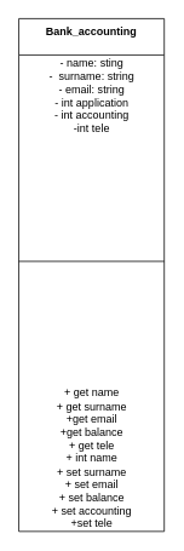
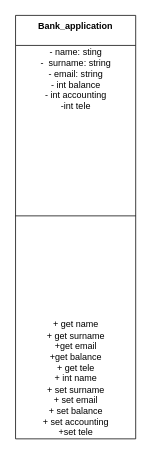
  <mxCell id="0" />
  <mxCell id="1" parent="0" />
- <mxCell id="2" value="Bank_accounting" style="swimlane;fontStyle=1;align=center;verticalAlign=top;childLayout=stackLayout;horizontal=1;startSize=40;horizontalStack=0;resizeParent=1;resizeParentMax=0;resizeLast=0;collapsible=1;marginBottom=0;" vertex="1" parent="1"><mxGeometry x="20" y="20" width="160" height="564" as="geometry" /></mxCell>
- <mxCell id="3" value="- name: sting&lt;br&gt;-&amp;nbsp; surname: string&lt;br&gt;- email: string&lt;br&gt;- int application&lt;br&gt;- int accounting&lt;br&gt;-int tele" style="text;html=1;align=center;verticalAlign=middle;resizable=0;points=[];autosize=1;strokeColor=none;" vertex="1" parent="2"><mxGeometry y="40" width="160" height="90" as="geometry" /></mxCell>
+ <mxCell id="2" value="Bank_application" style="swimlane;fontStyle=1;align=center;verticalAlign=top;childLayout=stackLayout;horizontal=1;startSize=40;horizontalStack=0;resizeParent=1;resizeParentMax=0;resizeLast=0;collapsible=1;marginBottom=0;" vertex="1" parent="1"><mxGeometry x="20" y="20" width="160" height="564" as="geometry" /></mxCell>
+ <mxCell id="3" value="- name: sting&lt;br&gt;-&amp;nbsp; surname: string&lt;br&gt;- email: string&lt;br&gt;- int balance&lt;br&gt;- int accounting&lt;br&gt;-int tele" style="text;html=1;align=center;verticalAlign=middle;resizable=0;points=[];autosize=1;strokeColor=none;" vertex="1" parent="2"><mxGeometry y="40" width="160" height="90" as="geometry" /></mxCell>
  <mxCell id="4" value="" style="line;strokeWidth=1;fillColor=none;align=left;verticalAlign=middle;spacingTop=-1;spacingLeft=3;spacingRight=3;rotatable=0;labelPosition=right;points=[];portConstraint=eastwest;" vertex="1" parent="2"><mxGeometry y="130" width="160" height="274" as="geometry" /></mxCell>
  <mxCell id="5" value="+ get name&lt;br&gt;+ get surname&lt;br&gt;+get email&lt;br&gt;+get balance&lt;br&gt;+ get tele&lt;br&gt;+ int name&lt;br&gt;+ set surname&lt;br&gt;+ set email&lt;br&gt;+ set balance&lt;br&gt;+ set accounting&lt;br&gt;+set tele&lt;br&gt;" style="text;html=1;align=center;verticalAlign=middle;resizable=0;points=[];autosize=1;strokeColor=none;" vertex="1" parent="2"><mxGeometry y="404" width="160" height="160" as="geometry" /></mxCell>
